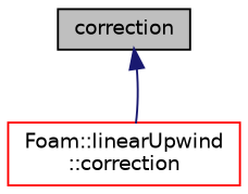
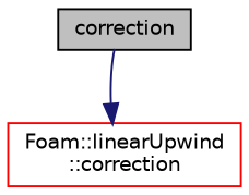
  digraph {
    rankdir=TB
    node [fontname=Helvetica fontsize=10 shape=record]
    n1 [color=black fillcolor=grey75 fontcolor=black height=0.2 label=correction style=filled width=0.4]
    n2 [color=red height=0.2 label="Foam::linearUpwind\l::correction" width=0.4]
-   n2 -> n1 [color=midnightblue fontname=Helvetica fontsize=10 labelfontname=Helvetica labelfontsize=10 style=solid]
+   n1 -> n2 [color=midnightblue fontname=Helvetica fontsize=10 labelfontname=Helvetica labelfontsize=10 style=solid]
  }
